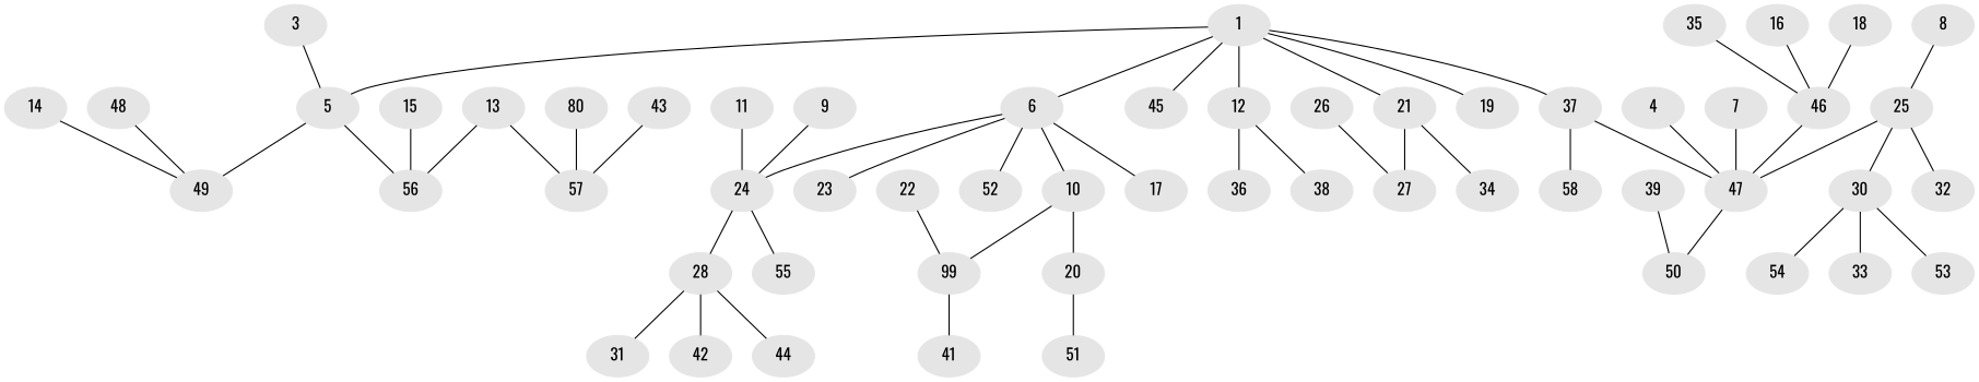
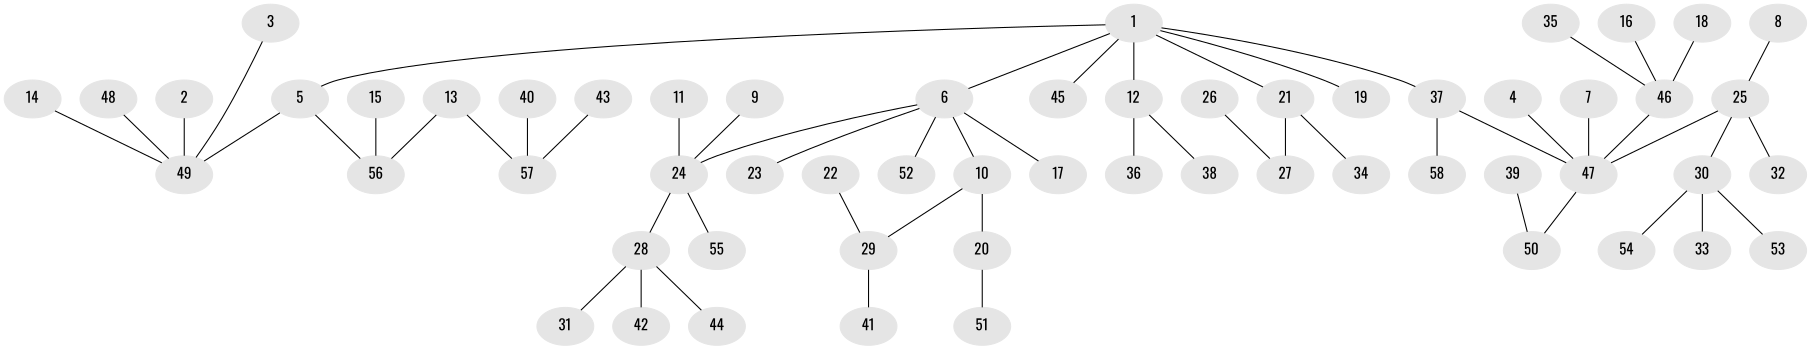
  graph {
    fontname=Oswald
    node [color=gray90 fontname=Oswald style=filled]
    edge [fontname=Oswald weight=1.0]
    1
    5
    6
    12
    19
    21
    37
    45
    49
    56
    10
    17
    23
    24
    52
    36
    38
    27
    34
    47
    58
+   2
    3
    4
    50
    20
-   29 [label=99]
+   29
    28
    55
    7
    8
    25
    30
    32
    9
    51
    41
    11
    13
    57
    14
    15
    16
    46
    18
    22
    31
    42
    44
    33
    53
    54
    26
    35
    39
-   40 [label=80]
+   40
    43
    48
    1 -- 5
    1 -- 6
    1 -- 12
    1 -- 19
    1 -- 21
    1 -- 37
    1 -- 45
    5 -- 49
    5 -- 56
    6 -- 10
    6 -- 17
    6 -- 23
    6 -- 24
    6 -- 52
    12 -- 36
    12 -- 38
    21 -- 27
    21 -- 34
    37 -- 47
    37 -- 58
    10 -- 20
    10 -- 29
    24 -- 28
    24 -- 55
    47 -- 50
-   3 -- 5
+   2 -- 49
+   3 -- 49
    4 -- 47
    20 -- 51
    29 -- 41
    28 -- 31
    28 -- 42
    28 -- 44
    7 -- 47
    8 -- 25
    25 -- 47
    25 -- 30
    25 -- 32
    30 -- 33
    30 -- 53
    30 -- 54
    9 -- 24
    11 -- 24
    13 -- 56
    13 -- 57
    14 -- 49
    15 -- 56
    16 -- 46
    46 -- 47
    18 -- 46
    22 -- 29
    26 -- 27
    35 -- 46
    39 -- 50
    40 -- 57
    43 -- 57
    48 -- 49
  }
